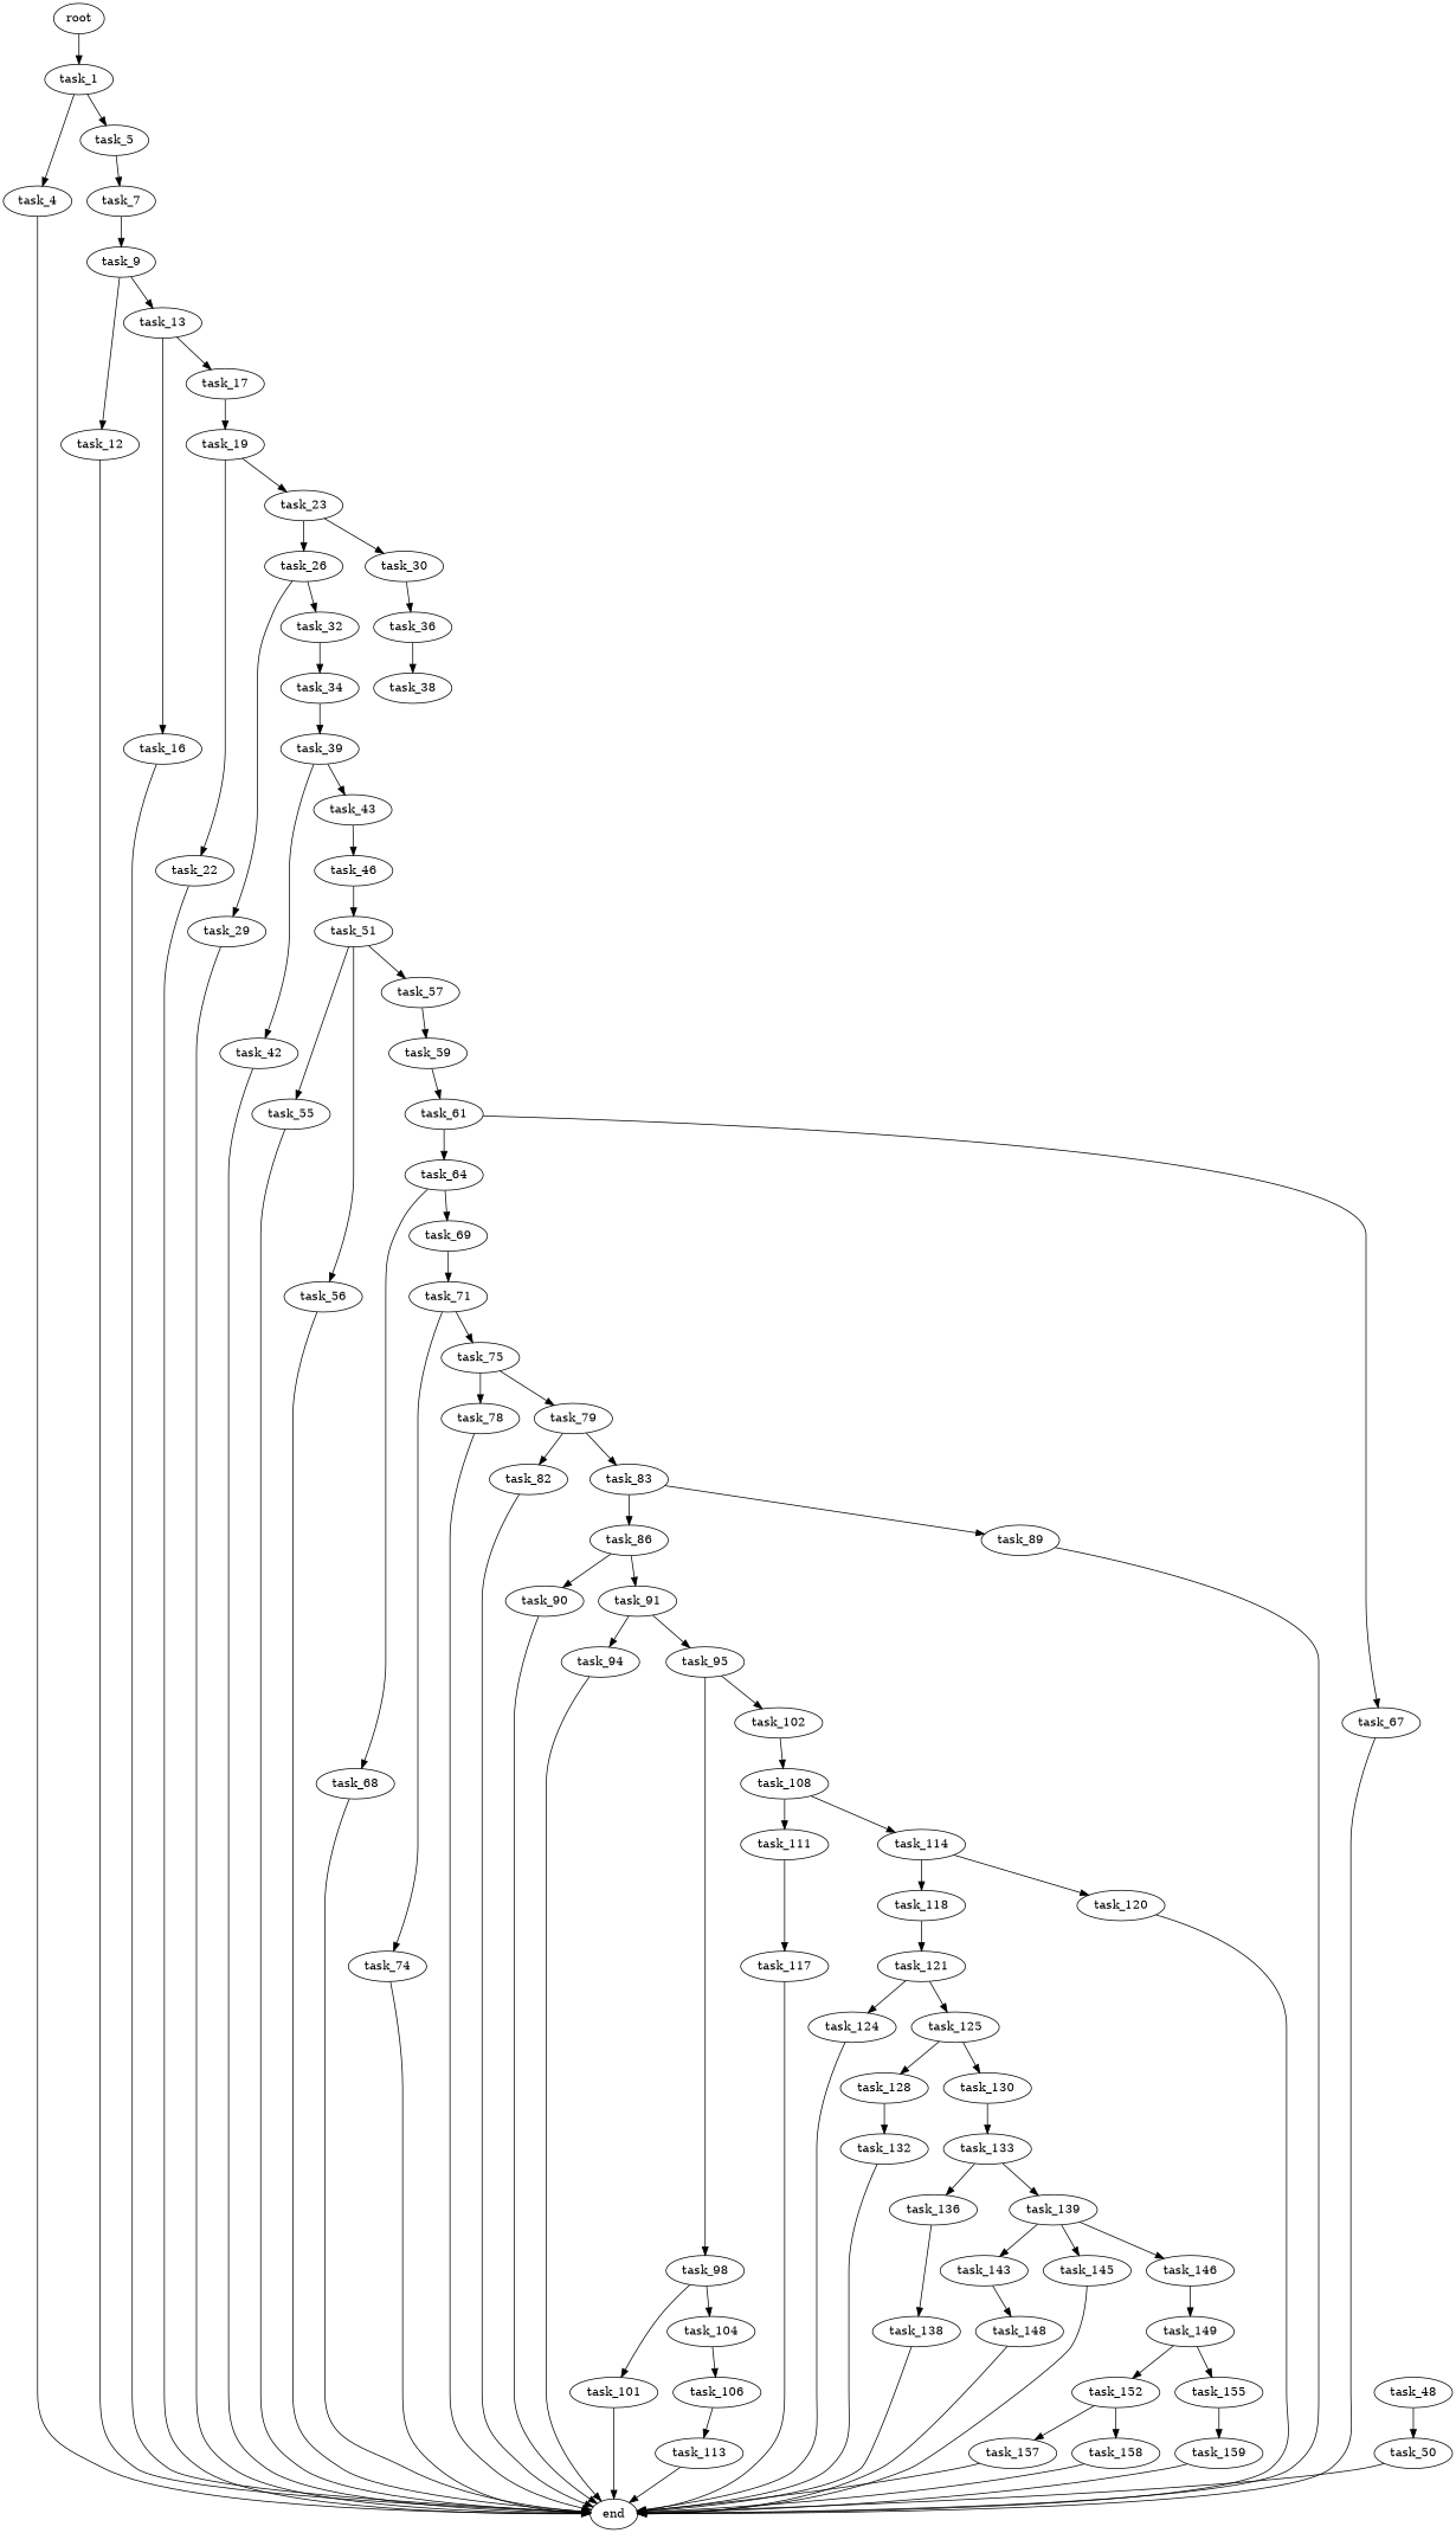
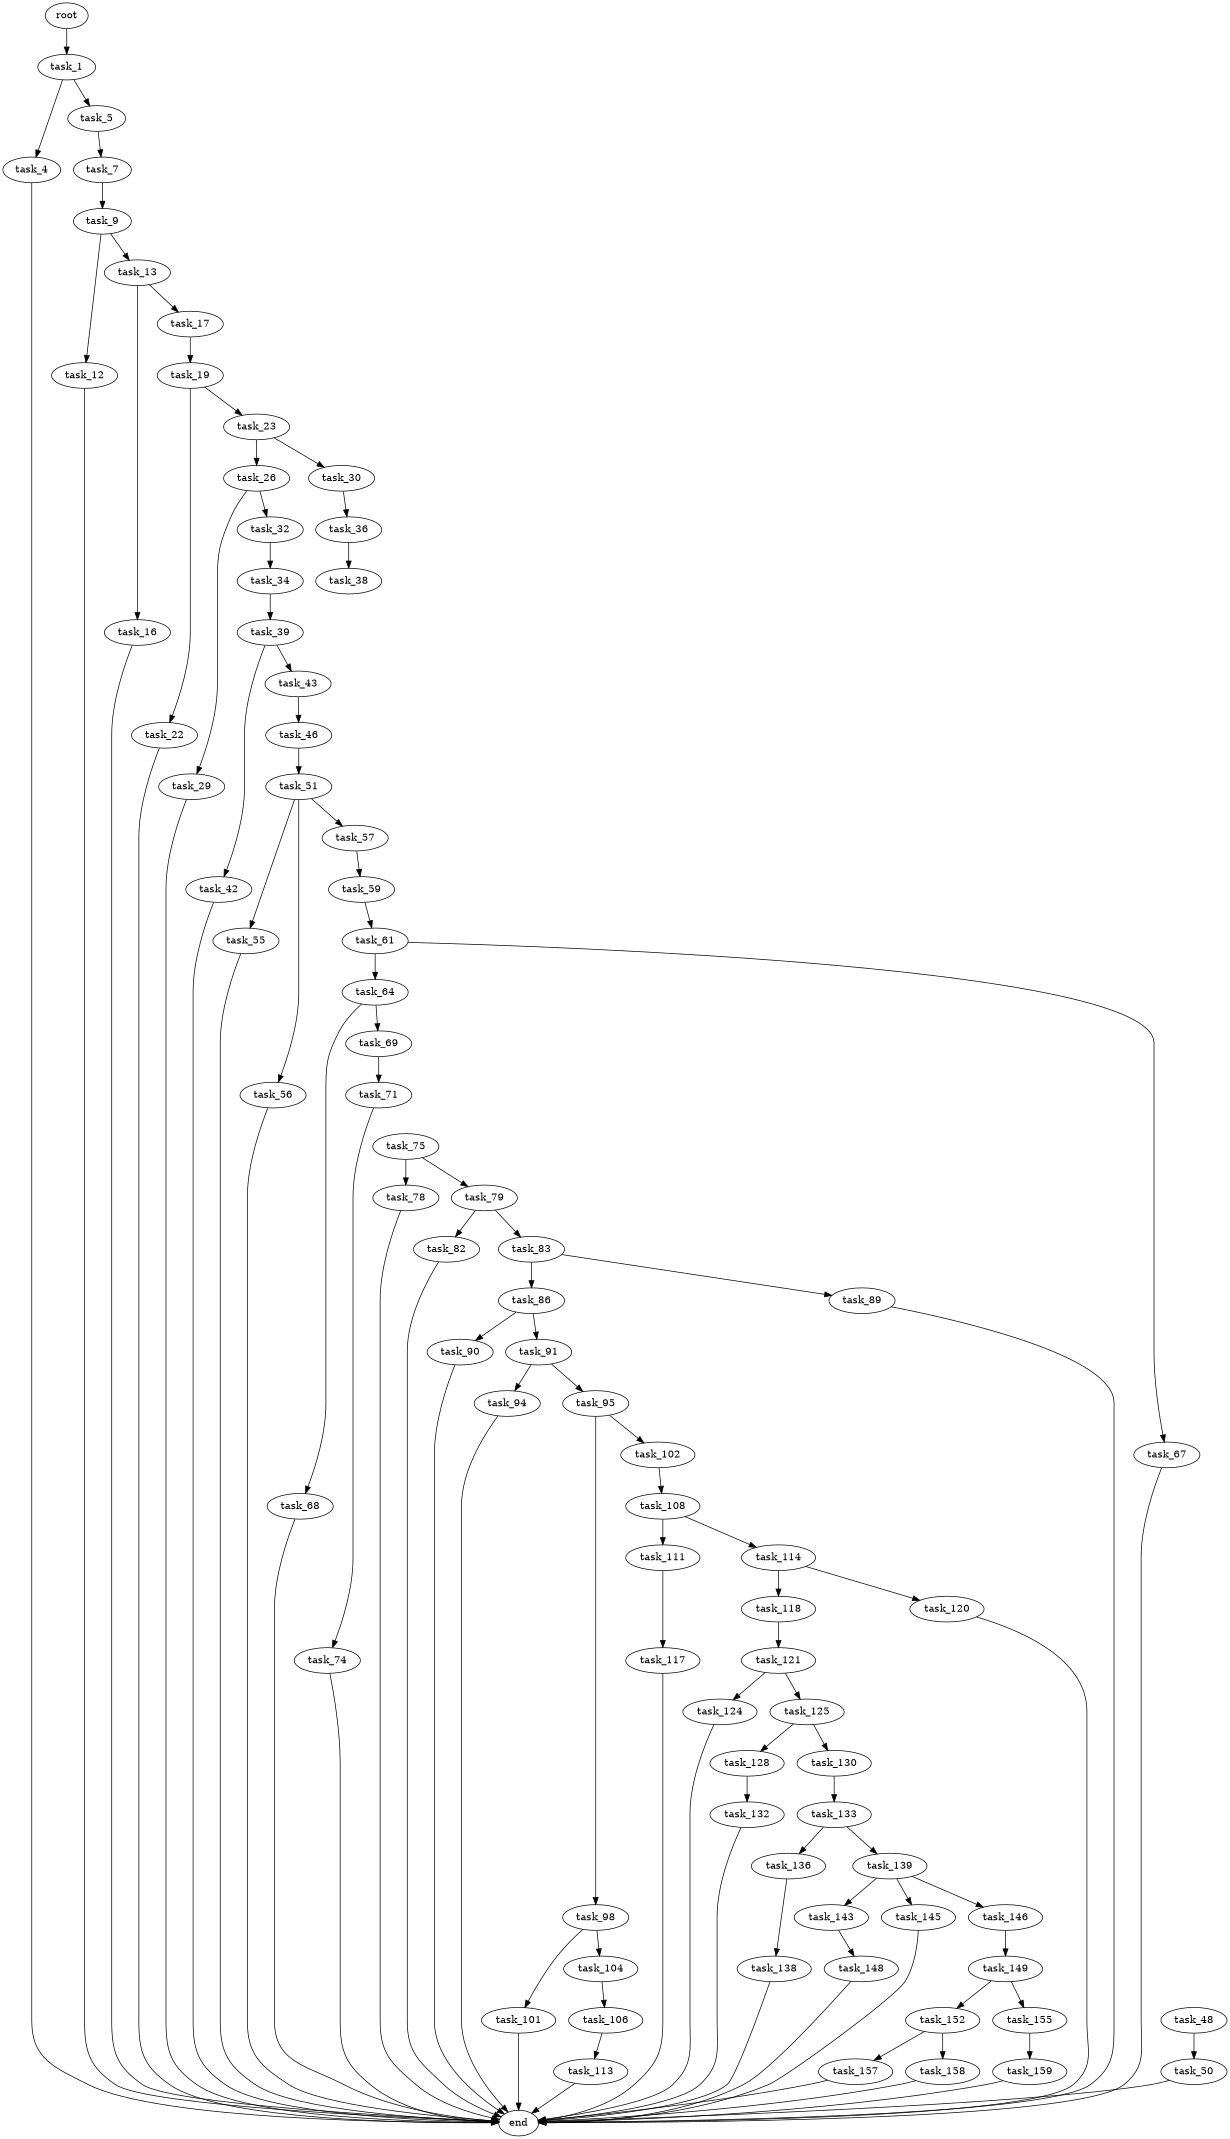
  digraph {
    root
    task_1
    task_4
    task_5
    end
    task_7
    task_9
    task_12
    task_13
    task_16
    task_17
    task_19
    task_22
    task_23
    task_26
    task_30
    task_29
    task_32
    task_36
    task_34
    task_38
    task_39
    task_42
    task_43
    task_46
    task_51
    task_48
    task_50
    task_55
    task_56
    task_57
    task_59
    task_61
    task_64
    task_67
    task_68
    task_69
    task_71
    task_74
    task_75
    task_78
    task_79
    task_82
    task_83
    task_86
    task_89
    task_90
    task_91
    task_94
    task_95
    task_98
    task_102
    task_101
    task_104
    task_108
    task_106
    task_111
    task_114
    task_113
    task_117
    task_118
    task_120
    task_121
    task_124
    task_125
    task_128
    task_130
    task_132
    task_133
    task_136
    task_139
    task_138
    task_143
    task_145
    task_146
    task_148
    task_149
    task_152
    task_155
    task_157
    task_158
    task_159
    root -> task_1
    task_1 -> task_4
    task_1 -> task_5
    task_4 -> end
    task_5 -> task_7
    task_7 -> task_9
    task_9 -> task_12
    task_9 -> task_13
    task_12 -> end
    task_13 -> task_16
    task_13 -> task_17
    task_16 -> end
    task_17 -> task_19
    task_19 -> task_22
    task_19 -> task_23
    task_22 -> end
    task_23 -> task_26
    task_23 -> task_30
    task_26 -> task_29
    task_26 -> task_32
    task_30 -> task_36
    task_29 -> end
    task_32 -> task_34
    task_36 -> task_38
    task_34 -> task_39
    task_39 -> task_42
    task_39 -> task_43
    task_42 -> end
    task_43 -> task_46
    task_46 -> task_51
    task_51 -> task_55
    task_51 -> task_56
    task_51 -> task_57
    task_48 -> task_50
    task_50 -> end
    task_55 -> end
    task_56 -> end
    task_57 -> task_59
    task_59 -> task_61
    task_61 -> task_64
    task_61 -> task_67
    task_64 -> task_68
    task_64 -> task_69
    task_67 -> end
    task_68 -> end
    task_69 -> task_71
    task_71 -> task_74
-   task_71 -> task_75
    task_74 -> end
    task_75 -> task_78
    task_75 -> task_79
    task_78 -> end
    task_79 -> task_82
    task_79 -> task_83
    task_82 -> end
    task_83 -> task_86
    task_83 -> task_89
    task_86 -> task_90
    task_86 -> task_91
    task_89 -> end
    task_90 -> end
    task_91 -> task_94
    task_91 -> task_95
    task_94 -> end
    task_95 -> task_98
    task_95 -> task_102
    task_98 -> task_101
    task_98 -> task_104
    task_102 -> task_108
    task_101 -> end
    task_104 -> task_106
    task_108 -> task_111
    task_108 -> task_114
    task_106 -> task_113
    task_111 -> task_117
    task_114 -> task_118
    task_114 -> task_120
    task_113 -> end
    task_117 -> end
    task_118 -> task_121
    task_120 -> end
    task_121 -> task_124
    task_121 -> task_125
    task_124 -> end
    task_125 -> task_128
    task_125 -> task_130
    task_128 -> task_132
    task_130 -> task_133
    task_132 -> end
    task_133 -> task_136
    task_133 -> task_139
    task_136 -> task_138
    task_139 -> task_143
    task_139 -> task_145
    task_139 -> task_146
    task_138 -> end
    task_143 -> task_148
    task_145 -> end
    task_146 -> task_149
    task_148 -> end
    task_149 -> task_152
    task_149 -> task_155
    task_152 -> task_157
    task_152 -> task_158
    task_155 -> task_159
    task_157 -> end
    task_158 -> end
    task_159 -> end
  }
